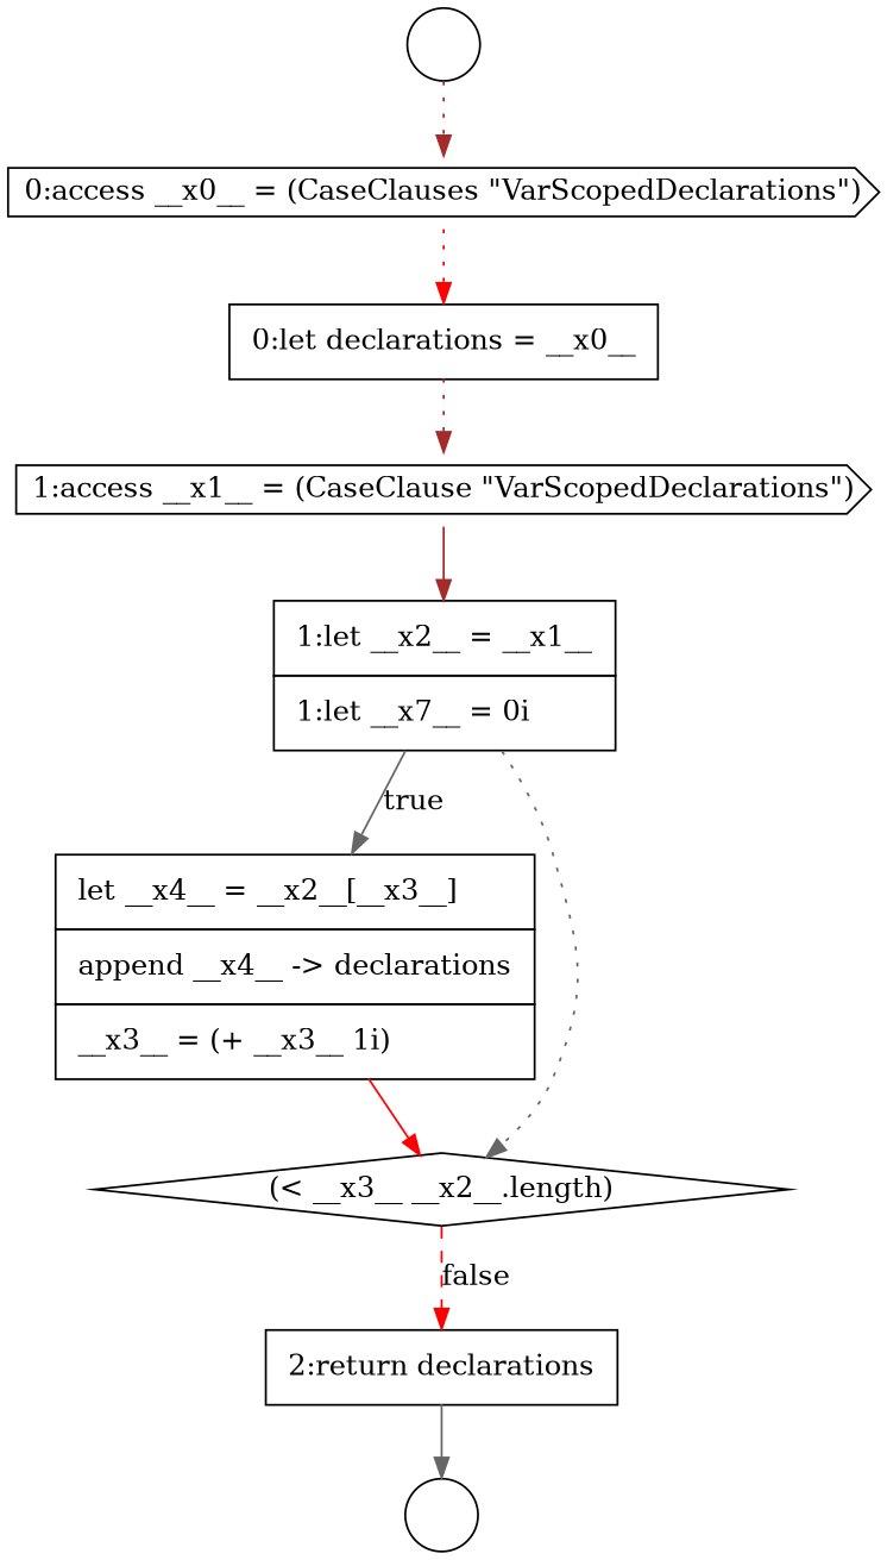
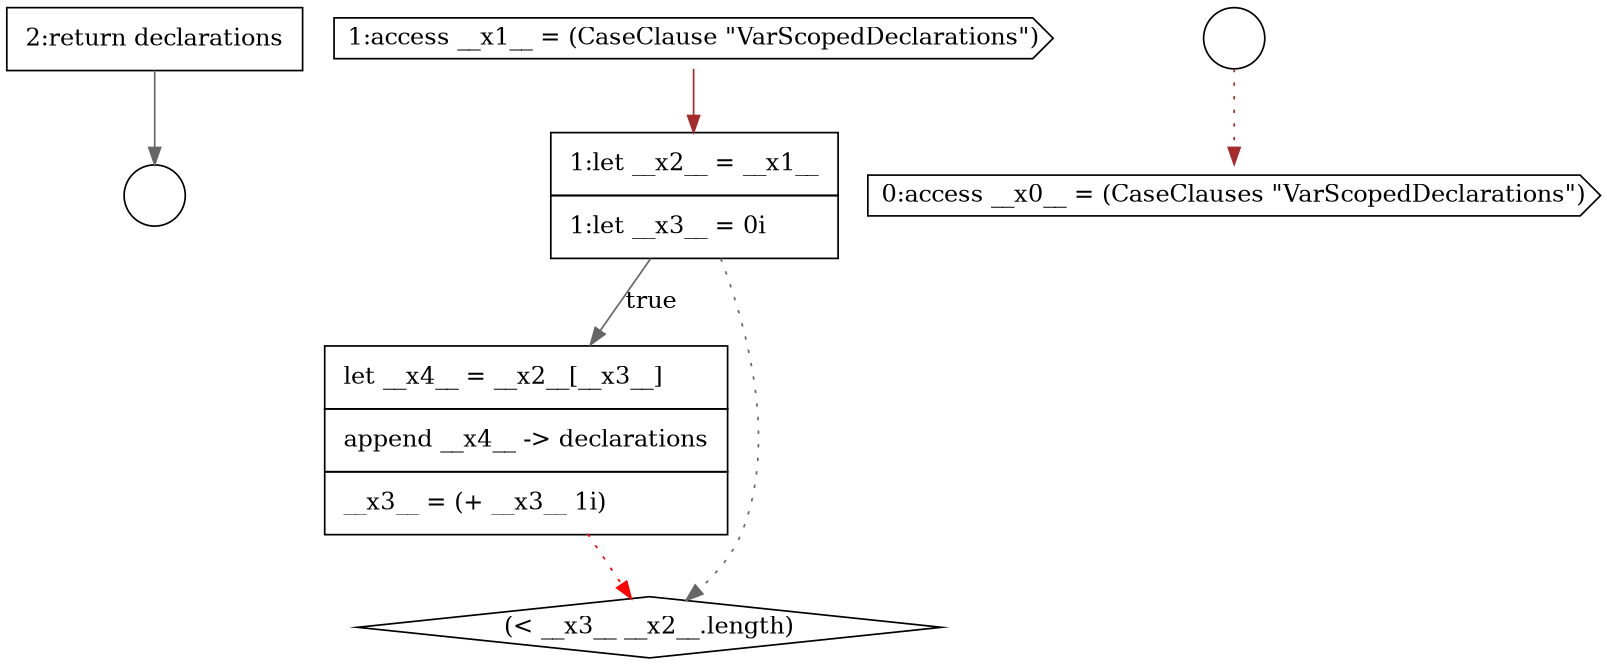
  digraph {
    node [color=black fillcolor=white shape=none style=filled]
    edge [color=gray40 style=solid]
    n1 [label=<<font color="black">     <table border="0" cellborder="1" cellspacing="0" cellpadding="10">       <tr><td align="left">2:return declarations</td></tr>     </table>   </font>> margin=0]
    n2 [label=" " shape=circle]
    n3 [label=<<font color="black">1:access __x1__ = (CaseClause &quot;VarScopedDeclarations&quot;)</font>> shape=cds]
-   n4 [label=<<font color="black">     <table border="0" cellborder="1" cellspacing="0" cellpadding="10">       <tr><td align="left">1:let __x2__ = __x1__</td></tr>       <tr><td align="left">1:let __x7__ = 0i</td></tr>     </table>   </font>> margin=0]
+   n4 [label=<<font color="black">     <table border="0" cellborder="1" cellspacing="0" cellpadding="10">       <tr><td align="left">1:let __x2__ = __x1__</td></tr>       <tr><td align="left">1:let __x3__ = 0i</td></tr>     </table>   </font>> margin=0]
    n5 [label=<<font color="black">     <table border="0" cellborder="1" cellspacing="0" cellpadding="10">       <tr><td align="left">let __x4__ = __x2__[__x3__]</td></tr>       <tr><td align="left">append __x4__ -&gt; declarations</td></tr>       <tr><td align="left">__x3__ = (+ __x3__ 1i)</td></tr>     </table>   </font>> margin=0]
    n6 [label=<<font color="black">(&lt; __x3__ __x2__.length)</font>> shape=diamond]
-   n7 [label=<<font color="black">     <table border="0" cellborder="1" cellspacing="0" cellpadding="10">       <tr><td align="left">0:let declarations = __x0__</td></tr>     </table>   </font>> margin=0]
    n8 [label=<<font color="black">0:access __x0__ = (CaseClauses &quot;VarScopedDeclarations&quot;)</font>> shape=cds]
    n9 [label=" " shape=circle]
    n1 -> n2
    n3 -> n4 [color=brown]
    n4 -> n5 [label=<<font color="black">true</font>>]
    n4 -> n6 [style=dotted]
-   n5 -> n6 [color=red]
-   n6 -> n1 [color=red label=<<font color="black">false</font>> style=dashed]
-   n7 -> n3 [color=brown style=dotted]
-   n8 -> n7 [color=red style=dotted]
+   n5 -> n6 [color=red style=dotted]
    n9 -> n8 [color=brown style=dotted]
  }
